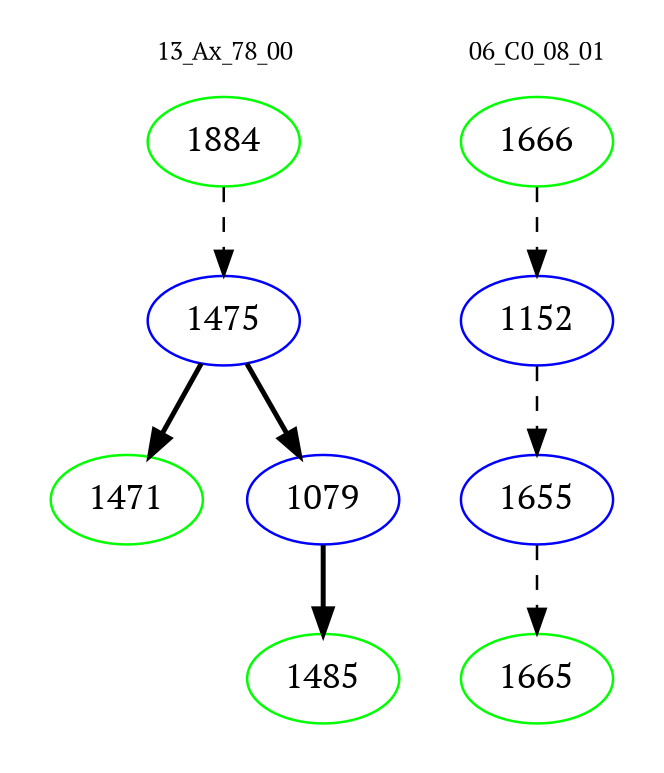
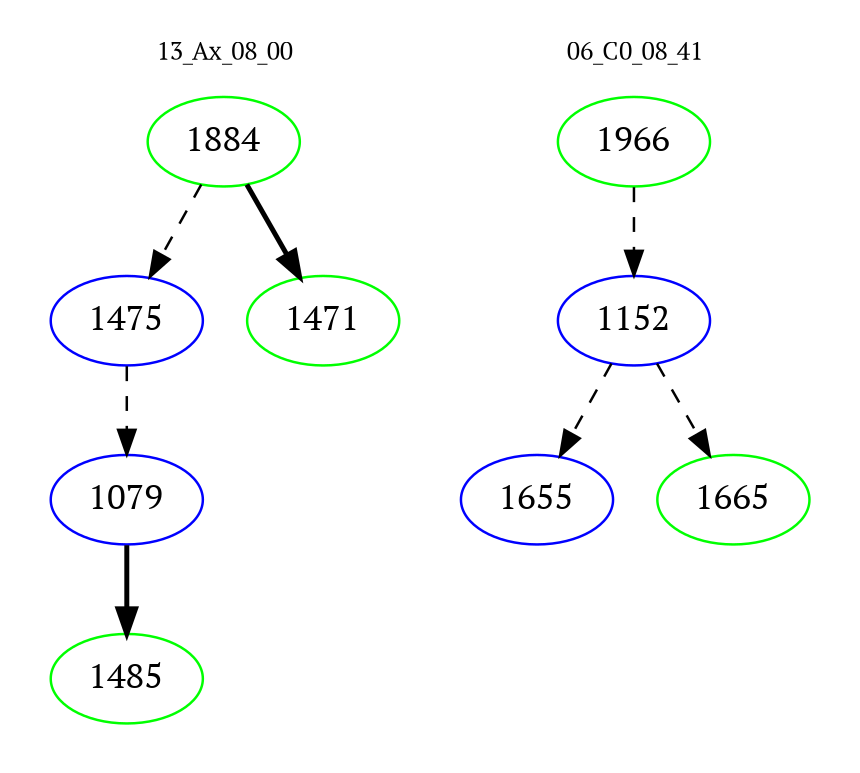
  digraph {
    fontname="PT Serif"
    node [color=green fontname="PT Serif"]
    edge [color=black fontname="PT Serif" style=dashed]
    n1 [label=1884]
    n2 [color=blue label=1475]
    n3 [label=1471]
    n4 [color=blue label=1079]
    n5 [label=1485]
-   n6 [label=1666]
+   n6 [label=1966]
    n7 [color=blue label=1152]
    n8 [color=blue label=1655]
    n9 [label=1665]
    subgraph cluster_1 {
      color=white
      fontsize=10
-     label="13_Ax_78_00"
+     label="13_Ax_08_00"
      n1
      n2
      n3
      n4
      n5
    }
    subgraph cluster_2 {
      color=white
      fontsize=10
-     label="06_C0_08_01"
+     label="06_C0_08_41"
      n6
      n7
      n8
      n9
    }
    n1 -> n2
-   n2 -> n3 [style=bold]
-   n2 -> n4 [style=bold]
+   n1 -> n3 [style=bold]
+   n2 -> n4
    n4 -> n5 [style=bold]
    n6 -> n7
    n7 -> n8
-   n8 -> n9
+   n7 -> n9
  }
